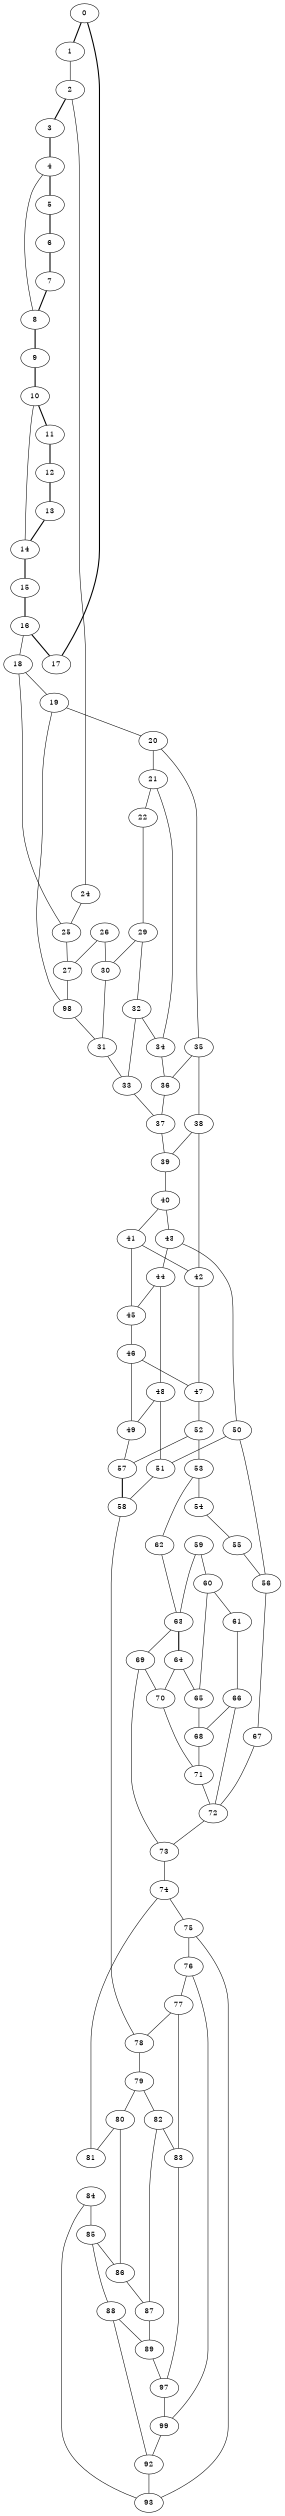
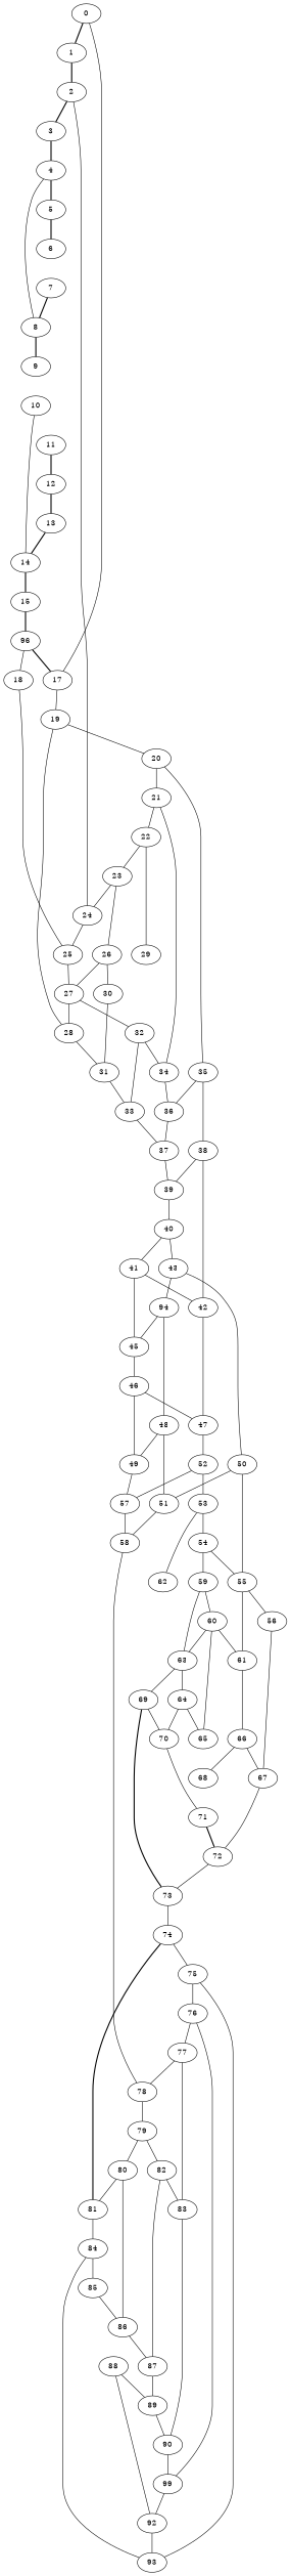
  graph {
    0
    1
    17
    2
    3
    24
    4
    25
    5
    8
    27
    6
    9
    7
    10
    11
    14
    12
    15
    13
-   16
+   16 [label=96]
    18
    19
    20
-   28 [label=98]
+   28
    21
    35
    31
    22
    34
    36
    38
    33
+   23
    29
    37
    39
    42
    26
    30
    32
    40
    47
    41
    43
    52
    45
-   44
+   44 [label=94]
    50
    46
    48
    51
    56
    49
    57
    53
    58
    67
    54
    62
    78
    72
    79
    55
    59
    63
    61
    60
    69
    64
    70
    73
    66
    65
    68
    80
    82
    71
    74
    75
    81
    76
    93
    84
    77
    n86 [label=99]
    85
    83
    92
-   90 [label=97]
+   90
    86
    87
    89
    88
    0 -- 1 [style=bold]
-   0 -- 17 [style=bold]
-   1 -- 2 [style=solid]
+   0 -- 17 [style=solid]
+   1 -- 2 [style=bold]
    2 -- 3 [style=bold]
    2 -- 24
    3 -- 4 [style=bold]
    24 -- 25
    4 -- 5 [style=bold]
    4 -- 8
    25 -- 27
    5 -- 6 [style=bold]
    8 -- 9 [style=bold]
    27 -- 28
-   6 -- 7 [style=bold]
-   9 -- 10 [style=bold]
    7 -- 8 [style=bold]
-   10 -- 11 [style=bold]
    10 -- 14
    11 -- 12 [style=bold]
    14 -- 15 [style=bold]
    12 -- 13 [style=bold]
    15 -- 16 [style=bold]
    13 -- 14 [style=bold]
    16 -- 17 [style=bold]
    16 -- 18
    18 -- 25
-   18 -- 19
+   17 -- 19
    19 -- 20
    19 -- 28
    20 -- 21
    20 -- 35
    28 -- 31
    21 -- 22
    21 -- 34
    35 -- 36
    35 -- 38
    31 -- 33
+   22 -- 23
    22 -- 29
    34 -- 36
    36 -- 37
    38 -- 39
    38 -- 42
    33 -- 37
-   29 -- 30
-   29 -- 32
+   23 -- 24
+   23 -- 26
+   27 -- 32
    37 -- 39
    39 -- 40
    42 -- 47
    26 -- 27
    26 -- 30
    30 -- 31
    32 -- 34
    32 -- 33
    40 -- 41
    40 -- 43
    47 -- 52
    41 -- 42
    41 -- 45
    43 -- 44
    43 -- 50
    52 -- 57
    52 -- 53
    45 -- 46
    44 -- 45
    44 -- 48
    50 -- 51
-   50 -- 56
+   50 -- 55
    46 -- 47
    46 -- 49
    48 -- 51
    48 -- 49
    51 -- 58
    56 -- 67
    49 -- 57
-   57 -- 58 [style=bold]
+   57 -- 58
    53 -- 54
    53 -- 62
    58 -- 78
    67 -- 72
    54 -- 55
-   62 -- 63
+   54 -- 59
+   60 -- 63
    78 -- 79
    72 -- 73
    79 -- 80
    79 -- 82
    55 -- 56
+   55 -- 61
    59 -- 63
    59 -- 60
    63 -- 69
-   63 -- 64 [style=bold]
+   63 -- 64
    61 -- 66
    60 -- 61
    60 -- 65
    69 -- 70
-   69 -- 73
+   69 -- 73 [style=bold]
    64 -- 70
    64 -- 65
    70 -- 71
    73 -- 74
-   66 -- 72
+   66 -- 67
    66 -- 68
-   65 -- 68
-   68 -- 71
    80 -- 81
    80 -- 86
    82 -- 83
    82 -- 87
-   71 -- 72
+   71 -- 72 [style=bold]
    74 -- 75
-   74 -- 81
+   74 -- 81 [style=bold]
    75 -- 76
    75 -- 93
+   81 -- 84
    76 -- 77
    76 -- n86
    84 -- 93
    84 -- 85
    77 -- 78
    77 -- 83
    n86 -- 92
    85 -- 86
-   85 -- 88
    83 -- 90
    92 -- 93
    90 -- n86
    86 -- 87
    87 -- 89
    89 -- 90
    88 -- 92
    88 -- 89
  }
